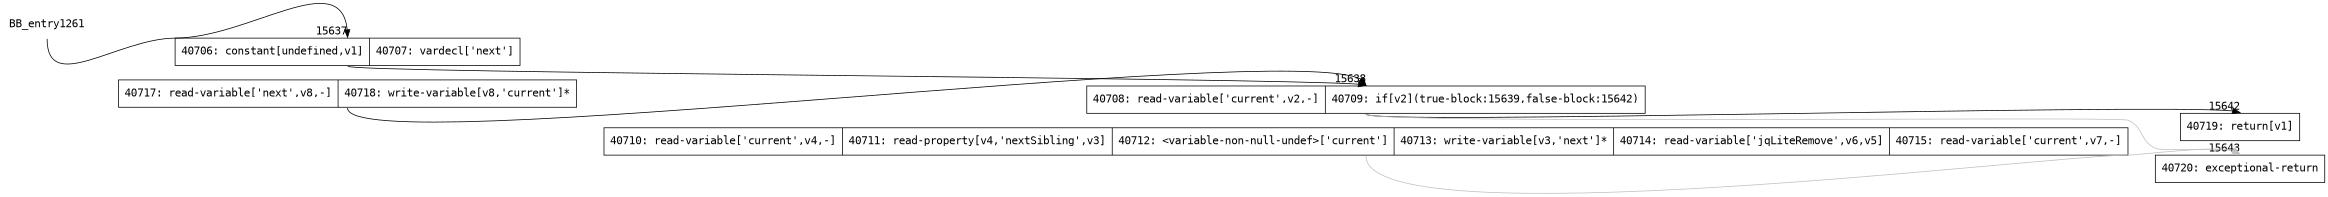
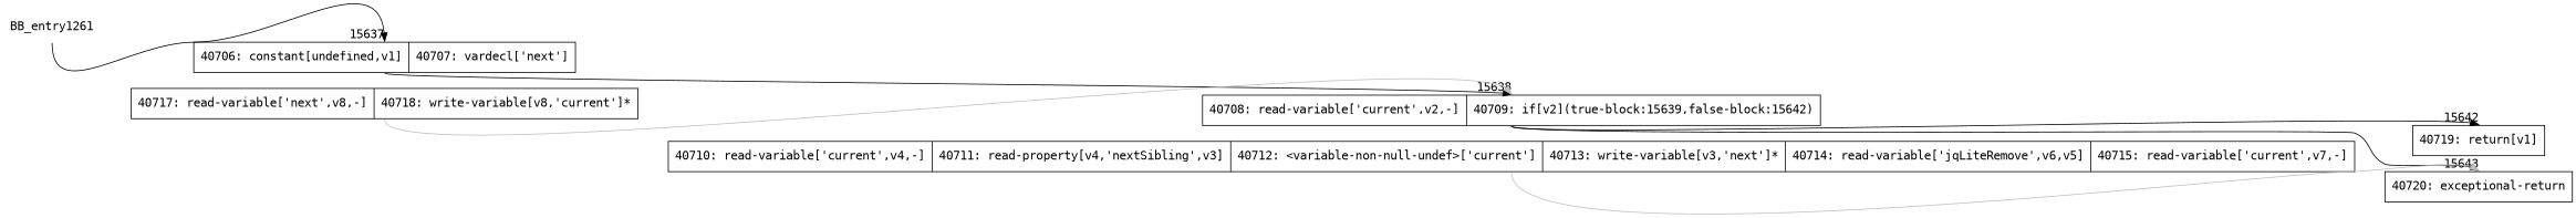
  digraph {
    fontname="DejaVu Sans Mono"
    rankdir=LR
    node [fontname="DejaVu Sans Mono" shape=record]
    edge [fontname="DejaVu Sans Mono" headport=n tailport=s]
    BB_entry1261 [shape=none]
    n2 [label="{40706: constant[undefined,v1]|40707: vardecl['next']}"]
    n3 [label="{40708: read-variable['current',v2,-]|40709: if[v2](true-block:15639,false-block:15642)}"]
    n4 [label="{40719: return[v1]}"]
    n5 [label="{40720: exceptional-return}"]
    n6 [label="{40710: read-variable['current',v4,-]|40711: read-property[v4,'nextSibling',v3]|40712: \<variable-non-null-undef\>['current']|40713: write-variable[v3,'next']*|40714: read-variable['jqLiteRemove',v6,v5]|40715: read-variable['current',v7,-]}"]
    n7 [label="{40717: read-variable['next',v8,-]|40718: write-variable[v8,'current']*}"]
    BB_entry1261 -> n2 [headlabel="    15637"]
    n2 -> n3 [headlabel="      15638"]
    n3 -> n4 [headlabel="      15642"]
-   n3 -> n5 [color=gray headlabel="      15643"]
+   n3 -> n5 [color=black headlabel="      15643"]
    n6 -> n5 [color=gray]
-   n7 -> n3
+   n7 -> n3 [color=gray]
  }
